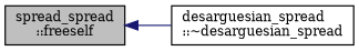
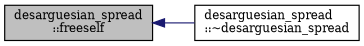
  digraph {
    rankdir=LR
    fontname="DejaVu Serif"
    node [color=black fontname="DejaVu Serif" fontsize=10 shape=record style=filled]
-   n1 [fillcolor=grey75 fontcolor=black height=0.2 label="spread_spread\l::freeself" width=0.4]
+   n1 [fillcolor=grey75 fontcolor=black height=0.2 label="desarguesian_spread\l::freeself" width=0.4]
    n2 [fillcolor=white height=0.2 label="desarguesian_spread\l::~desarguesian_spread" width=0.4]
    n1 -> n2 [color=midnightblue dir=back fontname="DejaVu Serif" fontsize=10 labelfontname=Helvetica labelfontsize=10 style=solid]
  }
